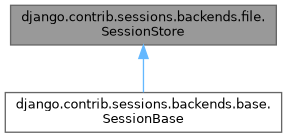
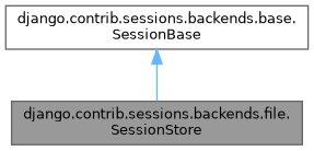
  digraph {
    node [color=gray40 fontname=Helvetica fontsize=10 shape=box style=filled]
    n1 [fillcolor=grey60 fontcolor=black height=0.2 label="django.contrib.sessions.backends.file.\lSessionStore" width=0.4]
    n2 [fillcolor=white height=0.2 label="django.contrib.sessions.backends.base.\lSessionBase" width=0.4]
-   n1 -> n2 [color=steelblue1 dir=back fontname=Helvetica fontsize=10 labelfontname=Helvetica labelfontsize=10 style=solid]
+   n2 -> n1 [color=steelblue1 dir=back fontname=Helvetica fontsize=10 labelfontname=Helvetica labelfontsize=10 style=solid]
  }
